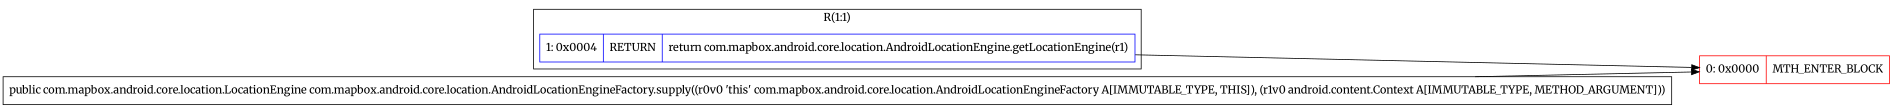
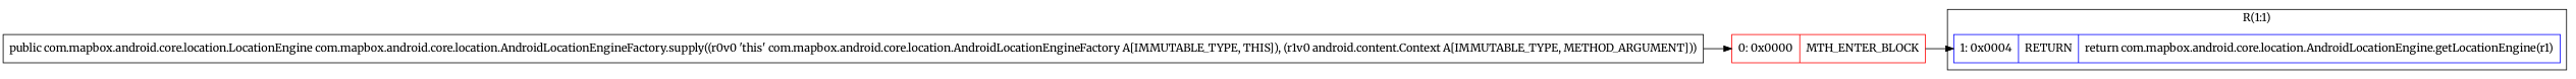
  digraph {
    rankdir=LR
    fontname=Merriweather
    node [shape=record fontname=Merriweather]
    edge [fontname=Merriweather]
    n1 [color=blue label="{1\:\ 0x0004|RETURN\l|return com.mapbox.android.core.location.AndroidLocationEngine.getLocationEngine(r1)\l}"]
    n2 [color=red label="{0\:\ 0x0000|MTH_ENTER_BLOCK\l}"]
    n3 [label="{public com.mapbox.android.core.location.LocationEngine com.mapbox.android.core.location.AndroidLocationEngineFactory.supply((r0v0 'this' com.mapbox.android.core.location.AndroidLocationEngineFactory A[IMMUTABLE_TYPE, THIS]), (r1v0 android.content.Context A[IMMUTABLE_TYPE, METHOD_ARGUMENT])) }"]
    subgraph cluster_1 {
      label="R(1:1)"
      n1
    }
-   n1 -> n2
+   n2 -> n1
    n3 -> n2
  }
